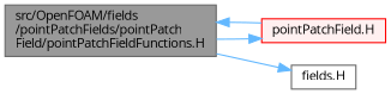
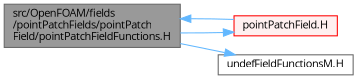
  digraph {
    rankdir=LR
    fontname="Open Sans"
    node [fontname="Open Sans" fontsize=10 shape=box style=filled]
    edge [color=steelblue1 fontname="Open Sans" fontsize=10 labelfontname=Helvetica labelfontsize=10 style=solid]
    n1 [color=gray40 fillcolor=grey60 fontcolor=black height=0.2 label="src/OpenFOAM/fields\l/pointPatchFields/pointPatch\lField/pointPatchFieldFunctions.H" width=0.4]
    n2 [color=red fillcolor="#FFF0F0" height=0.2 label="pointPatchField.H" width=0.4]
-   n3 [color=grey40 fillcolor=white height=0.2 label="fields.H" width=0.4]
+   n3 [color=grey40 fillcolor=white height=0.2 label="undefFieldFunctionsM.H" width=0.4]
    n1 -> n2
    n1 -> n3
    n2 -> n1
  }
